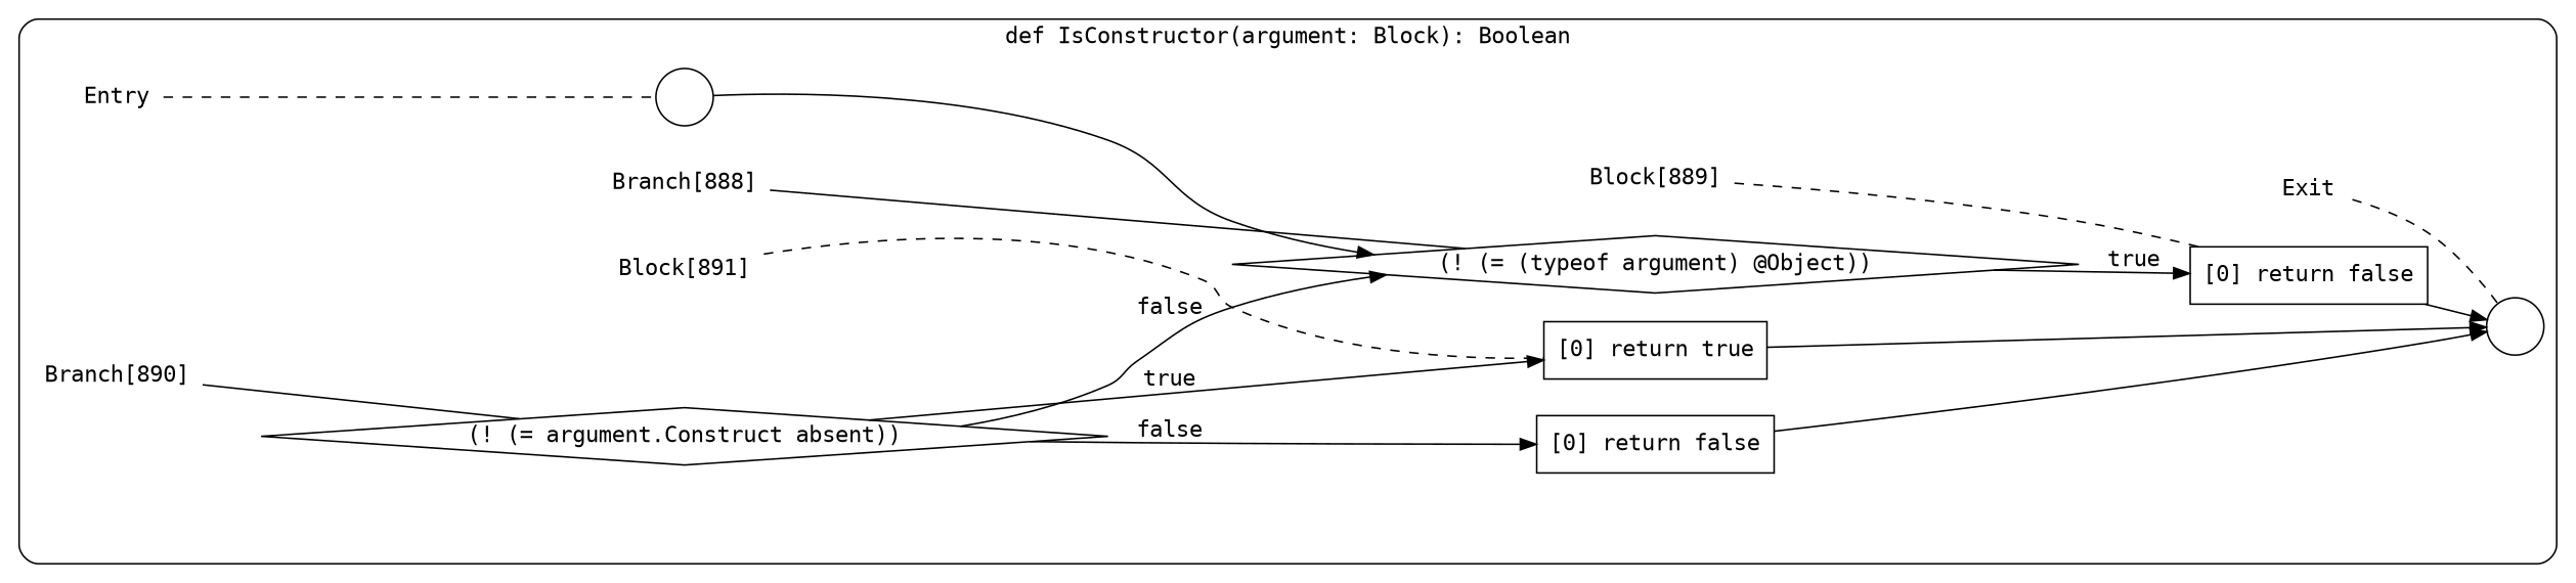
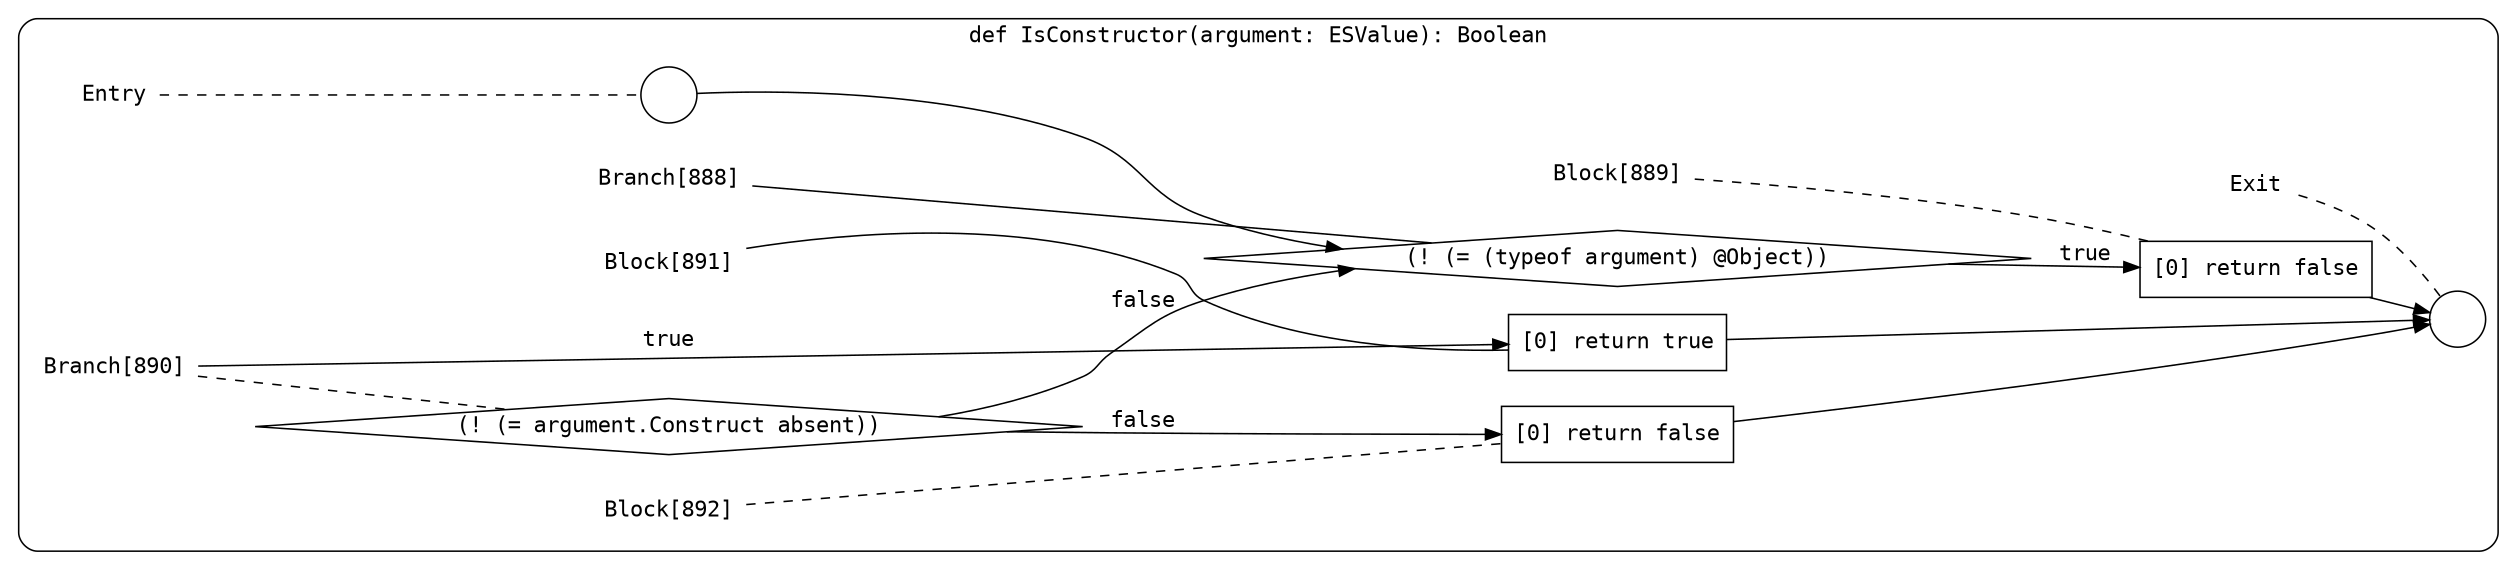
  digraph {
    fontname=Consolas
    rankdir=LR
    node [fontname=Consolas shape=none]
    edge [color=black fontname=Consolas]
    n1 [label=<<font color="black">Entry</font>>]
    n2 [color=black fillcolor=white label=" " shape=circle style=filled]
    n3 [color=black fillcolor=white label=<<font color="black">(! (= (typeof argument) @Object))</font>> shape=diamond style=filled]
    n4 [color=black fillcolor=white label=<<font color="black">[0] return false<BR ALIGN="LEFT"/></font>> shape=box style=filled]
    n5 [color=black fillcolor=white label=<<font color="black">(! (= argument.Construct absent))</font>> shape=diamond style=filled]
    n6 [label=<<font color="black">Exit</font>>]
    n7 [color=black fillcolor=white label=" " shape=circle style=filled]
    n8 [label=<<font color="black">Branch[888]</font>>]
    n9 [color=black fillcolor=white label=<<font color="black">[0] return true<BR ALIGN="LEFT"/></font>> shape=box style=filled]
    n10 [color=black fillcolor=white label=<<font color="black">[0] return false<BR ALIGN="LEFT"/></font>> shape=box style=filled]
    n11 [label=<<font color="black">Block[889]</font>>]
    n12 [label=<<font color="black">Branch[890]</font>>]
    n13 [label=<<font color="black">Block[891]</font>>]
+   n14 [label=<<font color="black">Block[892]</font>>]
    subgraph cluster_1 {
-     label="def IsConstructor(argument: Block): Boolean"
+     label="def IsConstructor(argument: ESValue): Boolean"
      style=rounded
      n1
      n2
      n3
      n4
      n5
      n6
      n7
      n8
      n9
      n10
      n11
      n12
      n13
+     n14
    }
    n1 -> n2 [arrowhead=none style=dashed]
    n2 -> n3
    n3 -> n4 [label=<<font color="black">true</font>>]
    n4 -> n7
    n5 -> n3 [label=<<font color="black">false</font>>]
-   n5 -> n9 [label=<<font color="black">true</font>>]
+   n12 -> n9 [label=<<font color="black">true</font>>]
    n5 -> n10 [label=<<font color="black">false</font>>]
    n6 -> n7 [arrowhead=none style=dashed]
    n8 -> n3 [arrowhead=none style=solid]
    n9 -> n7
    n10 -> n7
    n11 -> n4 [arrowhead=none style=dashed]
-   n12 -> n5 [arrowhead=none style=solid]
-   n13 -> n9 [arrowhead=none style=dashed]
+   n12 -> n5 [arrowhead=none style=dashed]
+   n13 -> n9 [arrowhead=none style=solid]
+   n14 -> n10 [arrowhead=none style=dashed]
  }
